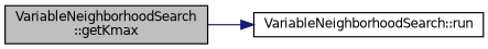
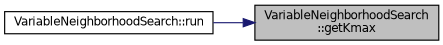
  digraph {
    rankdir=RL
    node [color=black fontname=Helvetica fontsize=10 shape=record style=filled]
    n1 [fillcolor=grey75 fontcolor=black height=0.2 label="VariableNeighborhoodSearch\l::getKmax" width=0.4]
    n2 [fillcolor=white height=0.2 label="VariableNeighborhoodSearch::run" width=0.4]
-   n2 -> n1 [color=midnightblue dir=back fontname=Helvetica fontsize=10 labelfontname=Helvetica labelfontsize=10 style=solid]
+   n1 -> n2 [color=midnightblue dir=back fontname=Helvetica fontsize=10 labelfontname=Helvetica labelfontsize=10 style=solid]
  }
